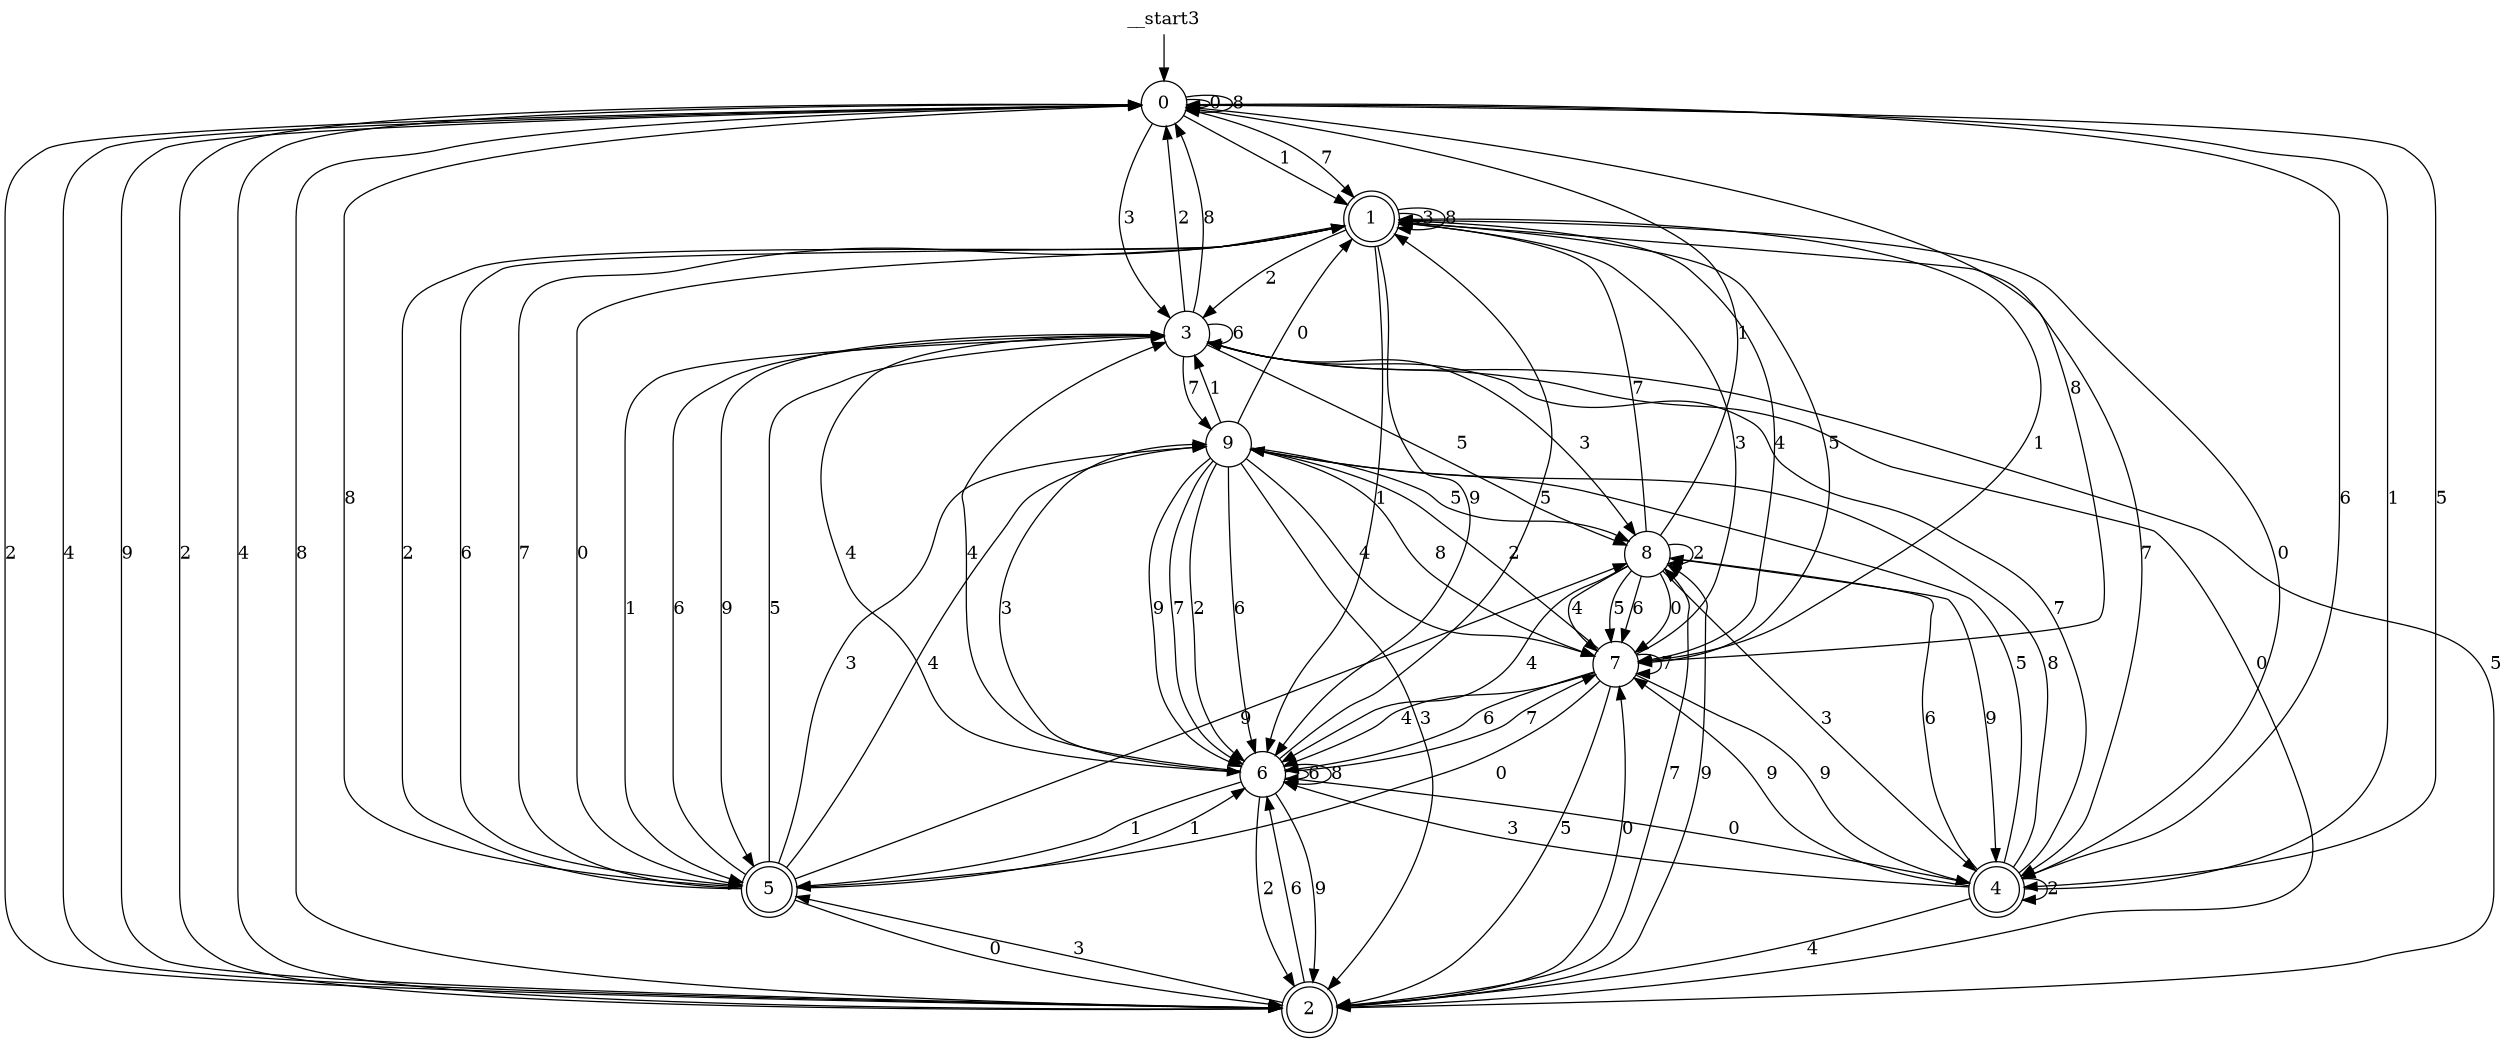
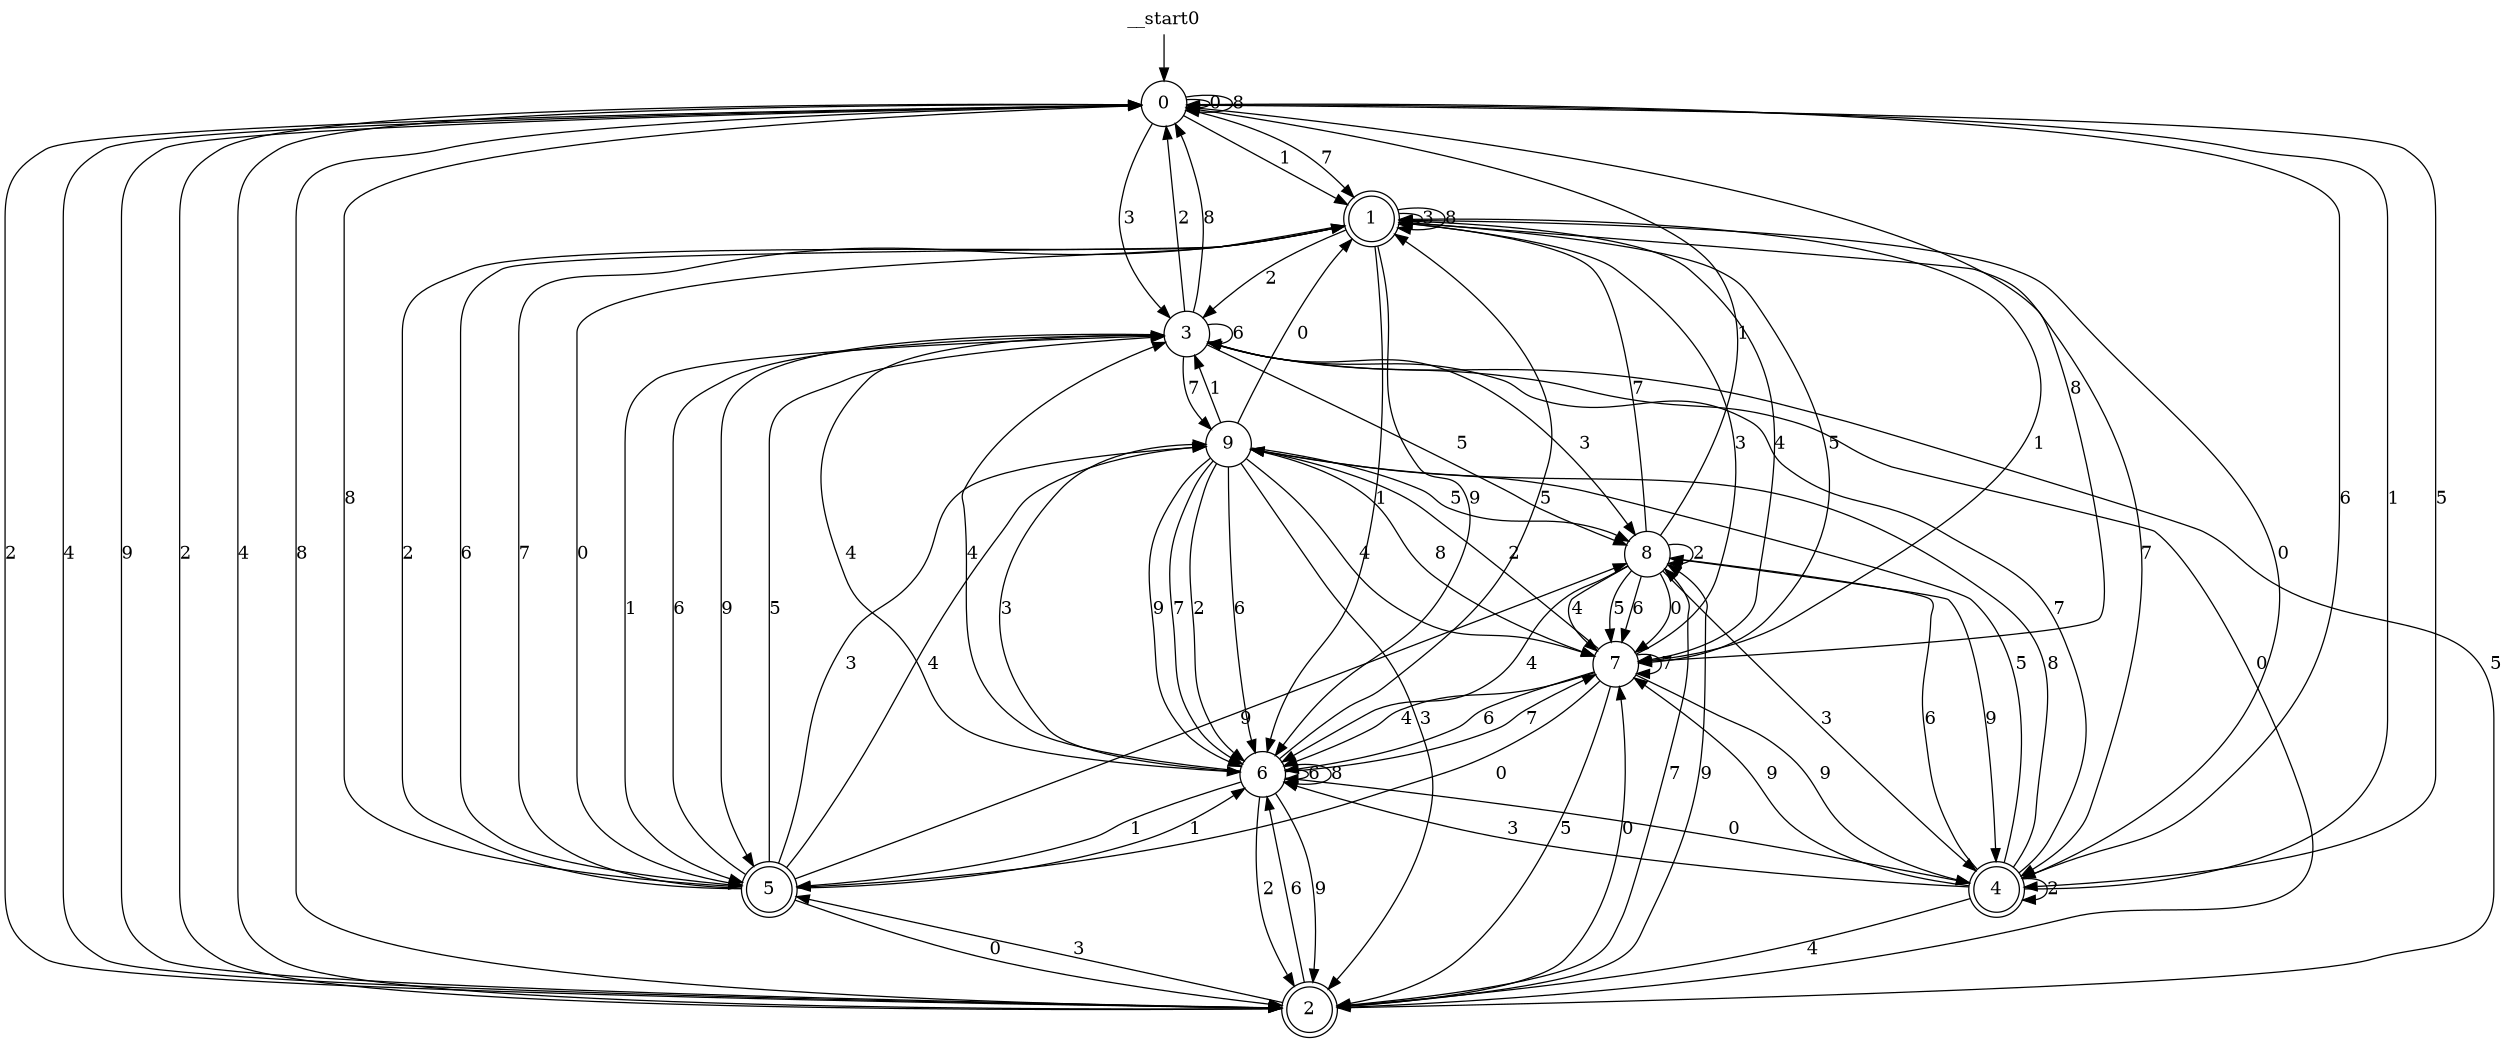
  digraph {
    node [shape=circle]
    n1 [label=0]
    n2 [label=1 shape=doublecircle]
    n3 [label=2 shape=doublecircle]
    n4 [label=3]
    n5 [label=4 shape=doublecircle]
    n6 [label=5 shape=doublecircle]
    n7 [label=6]
    n8 [label=7]
    n9 [label=8]
    n10 [label=9]
-   __start0 [height=0 shape=none width=0 label=__start3]
+   __start0 [height=0 shape=none width=0]
    n1 -> n1 [label=0]
    n1 -> n1 [label=8]
    n1 -> n2 [label=1]
    n1 -> n2 [label=7]
    n1 -> n3 [label=2]
    n1 -> n3 [label=4]
    n1 -> n3 [label=9]
    n1 -> n4 [label=3]
    n1 -> n5 [label=5]
    n1 -> n5 [label=6]
    n2 -> n2 [label=3]
    n2 -> n2 [label=8]
    n2 -> n4 [label=2]
    n2 -> n5 [label=7]
    n2 -> n6 [label=0]
    n2 -> n6 [label=6]
    n2 -> n7 [label=1]
    n2 -> n7 [label=9]
    n2 -> n8 [label=4]
    n2 -> n8 [label=5]
    n3 -> n1 [label=2]
    n3 -> n1 [label=4]
    n3 -> n1 [label=8]
    n3 -> n4 [label=5]
    n3 -> n6 [label=3]
    n3 -> n7 [label=6]
    n3 -> n8 [label=0]
    n3 -> n9 [label=7]
    n3 -> n9 [label=9]
    n4 -> n1 [label=2]
    n4 -> n1 [label=8]
    n4 -> n3 [label=0]
    n4 -> n4 [label=6]
    n4 -> n6 [label=1]
    n4 -> n6 [label=9]
    n4 -> n7 [label=4]
    n4 -> n9 [label=3]
    n4 -> n9 [label=5]
    n4 -> n10 [label=7]
    n5 -> n1 [label=1]
    n5 -> n2 [label=0]
    n5 -> n3 [label=4]
    n5 -> n4 [label=7]
    n5 -> n5 [label=2]
    n5 -> n7 [label=3]
    n5 -> n8 [label=9]
    n5 -> n9 [label=6]
    n5 -> n10 [label=5]
    n5 -> n10 [label=8]
    n6 -> n1 [label=8]
    n6 -> n2 [label=2]
    n6 -> n2 [label=7]
    n6 -> n3 [label=0]
    n6 -> n4 [label=5]
    n6 -> n4 [label=6]
    n6 -> n7 [label=1]
    n6 -> n9 [label=9]
    n6 -> n10 [label=3]
    n6 -> n10 [label=4]
    n7 -> n2 [label=5]
    n7 -> n3 [label=2]
    n7 -> n3 [label=9]
    n7 -> n4 [label=4]
    n7 -> n5 [label=0]
    n7 -> n6 [label=1]
    n7 -> n7 [label=6]
    n7 -> n7 [label=8]
    n7 -> n8 [label=7]
    n7 -> n10 [label=3]
    n8 -> n1 [label=8]
    n8 -> n2 [label=1]
    n8 -> n2 [label=3]
    n8 -> n3 [label=5]
    n8 -> n5 [label=9]
    n8 -> n6 [label=0]
    n8 -> n7 [label=4]
    n8 -> n7 [label=6]
    n8 -> n8 [label=7]
    n8 -> n10 [label=2]
    n9 -> n1 [label=1]
    n9 -> n2 [label=7]
    n9 -> n5 [label=3]
    n9 -> n5 [label=9]
    n9 -> n7 [label=4]
    n9 -> n8 [label=0]
    n9 -> n8 [label=4]
    n9 -> n8 [label=5]
    n9 -> n8 [label=6]
    n9 -> n9 [label=2]
    n10 -> n2 [label=0]
    n10 -> n3 [label=3]
    n10 -> n4 [label=1]
    n10 -> n7 [label=2]
    n10 -> n7 [label=6]
    n10 -> n7 [label=7]
    n10 -> n7 [label=9]
    n10 -> n8 [label=4]
    n10 -> n8 [label=8]
    n10 -> n9 [label=5]
    __start0 -> n1
  }
